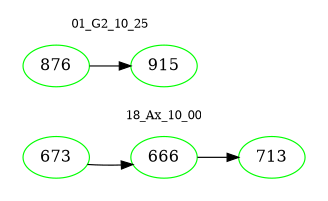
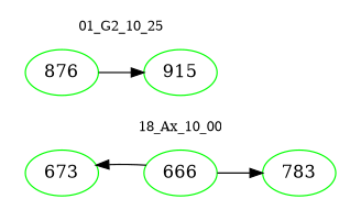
  digraph {
    rankdir=LR
    node [color=green]
    edge [color=black]
    n1 [label=673]
    n2 [label=666]
-   n3 [label=713]
+   n3 [label=783]
    n4 [label=876]
    n5 [label=915]
    subgraph cluster_1 {
      color=white
      fontsize=10
      label="18_Ax_10_00"
      n1
      n2
      n3
    }
    subgraph cluster_2 {
      color=white
      fontsize=10
      label="01_G2_10_25"
      n4
      n5
    }
-   n1 -> n2
+   n2 -> n1
    n2 -> n3
    n4 -> n5
  }
